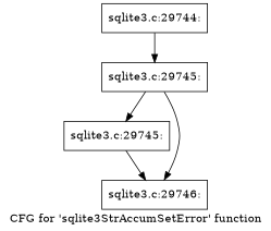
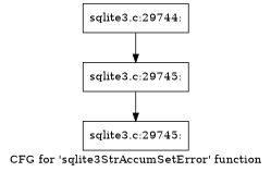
  digraph {
    label="CFG for 'sqlite3StrAccumSetError' function"
    node [shape=record]
    n1 [label="{sqlite3.c:29744:}"]
    n2 [label="{sqlite3.c:29745:}"]
    n3 [label="{sqlite3.c:29745:}"]
-   n4 [label="{sqlite3.c:29746:}"]
    n1 -> n2
    n2 -> n3
-   n2 -> n4
-   n3 -> n4
  }
